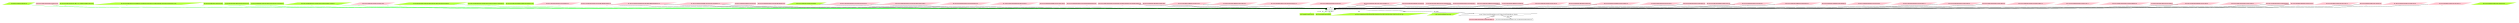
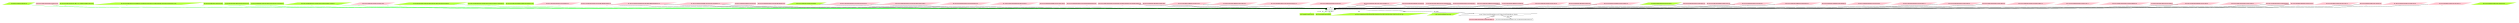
  digraph {
    fontname="Roboto Condensed"
    rankdir=TB
    node [color=pink fontname="Roboto Condensed" shape=parallelogram style=filled]
    edge [arrowhead=odot color=black fontname="Roboto Condensed" style=dotted]
    n1 [color=greenyellow label="path: /Windows/System32/CoreMessaging.dll"]
    n2 [color=black label="exe_name: null cmd: " shape=note style=solid]
    n3 [color=greenyellow label="path: /SystemRoot/System32/smss.exe" shape=note]
    n4 [color=greenyellow label="path: /Device/HarddiskVolume2/WINDOWS" shape=note]
    n5 [color=greenyellow label="path: /Device/HarddiskVolume2/USERS/ADMIN/APPDATA/ROAMING/MOZILLA/FIREFOX/PROFILES/LXKEHH21.DEFAULT/PLACES.SQLITE-WAL"]
    n6 [color=greenyellow label="path: /Device/HarddiskVolume2/Users/admin"]
    n7 [color=black label="exe_name: C:/Windows/System32/RuntimeBroker.exe cmd: C:/Windows/System32/RuntimeBroker.exe -Embedding" style=solid]
    n8 [label="path: /Device/HarddiskVolume2/Windows/System32/RuntimeBroker.exe" shape=note]
    n9 [color=black label="exe_name: C:/Program Files/mozilla/firefox/firefox.exe cmd: /\"C:/Program Files/mozilla/firefox/firefox.exe/\"" shape=note style=solid]
    n10 [label="path: /Device/HarddiskVolume2/Windows/System32/msvcrt.dll" shape=note]
    n11 [color=greenyellow label="path: /Device/HarddiskVolume2/$RECYCLE.BIN/S-1-5-21-231540947-922634896-4161786520-1004" shape=note]
    n12 [color=greenyellow label="path: /Device/HarddiskVolume2/Users/admin/AppData/Local/Packages/Microsoft.Windows.ContentDeliveryManager_cw5n1h2txyewy/Settings/settings.dat.LOG1"]
    n13 [color=greenyellow label="path: /Device/HarddiskVolume2/salt/bin/Lib/xml/etree" shape=note]
    n14 [color=greenyellow label="path: /Device/HarddiskVolume2/Windows/System32/smartscreen.exe" shape=note]
    n15 [color=greenyellow label="path: /Device/HarddiskVolume2/Program Files (x86)/Microsoft Office/Office15/1033/GRLEX.DLL" shape=note]
    n16 [color=greenyellow label="path: /Device/HarddiskVolume2/Users/admin/Documents/Documents/Documents/creatorship.rtf"]
    n17 [label="path: /Device/HarddiskVolume2/Windows/System32/devobj.dll"]
    n18 [color=greenyellow label="path: /Device/HarddiskVolume2/Program Files (x86)/Common Files/Microsoft Shared/OFFICE15/ADAL.DLL"]
    n19 [color=greenyellow label="path: /Device/HarddiskVolume2/Users/admin/Documents/Documents/Documents/Documents/bullan.rtf" shape=note]
    n20 [color=greenyellow label="path: /Device/HarddiskVolume2/WINDOWS/SYSTEM32/EN-US/WSCAPI.DLL.MUI" shape=note]
    n21 [label="path: /Device/HarddiskVolume2/Windows/System32/BrokerLib.dll"]
    n22 [label="path: /Device/HarddiskVolume2/Windows/System32/SebBackgroundManagerPolicy.dll" shape=note]
    n23 [label="path: /Device/HarddiskVolume2/WINDOWS/SYSTEM32/SMARTCARDBACKGROUNDPOLICY.DLL"]
    n24 [label="path: /Device/HarddiskVolume2/WINDOWS/system32/SystemEventsBrokerServer.dll"]
    n25 [label="path: /Device/HarddiskVolume2/Windows/System32/dab.dll" shape=note]
    n26 [label="path: /Device/HarddiskVolume2/Windows/System32/BackgroundMediaPolicy.dll" shape=note]
    n27 [fillcolor=greenyellow label="path: /Device/HarddiskVolume2/Windows/System32/bi.dll"]
    n28 [label="path: /Device/HarddiskVolume2/Windows/System32/ResourcePolicyServer.dll"]
    n29 [label="path: /Device/HarddiskVolume2/Windows/System32/OneCoreUAPCommonProxyStub.dll"]
    n30 [label="path: /Device/HarddiskVolume2/Windows/System32/ExecModelClient.dll"]
    n31 [label="path: /Device/HarddiskVolume2/WINDOWS/SYSTEM32/usermgrcli.dll"]
    n32 [label="path: /Device/HarddiskVolume2/WINDOWS/system32/coremessaging.dll" shape=note]
    n33 [label="path: /Device/HarddiskVolume2/Windows/System32/ACPBackgroundManagerPolicy.dll" shape=note]
    n34 [label="path: /Device/HarddiskVolume2/Windows/System32/Windows.Networking.BackgroundTransfer.BackgroundManagerPolicy.dll" shape=note]
    n35 [label="path: /Device/HarddiskVolume2/WINDOWS/SYSTEM32/bcrypt.dll" shape=note]
    n36 [label="path: /Device/HarddiskVolume2/WINDOWS/system32/rsaenh.dll"]
    n37 [label="path: /Device/HarddiskVolume2/WINDOWS/system32/CRYPTSP.dll"]
    n38 [label="path: /Device/HarddiskVolume2/Windows/System32/PsmServiceExtHost.dll"]
    n39 [label="path: /Device/HarddiskVolume2/Windows/System32/tdh.dll"]
    n40 [label="path: /Device/HarddiskVolume2/Windows/System32/twinapi.appcore.dll"]
    n41 [label="path: /Device/HarddiskVolume2/WINDOWS/system32/gpapi.dll" shape=note]
    n42 [label="path: /Device/HarddiskVolume2/Windows/System32/EventAggregation.dll" shape=note]
    n43 [label="path: /Device/HarddiskVolume2/Windows/System32/umpoext.dll" shape=note]
    n44 [label="path: /Device/HarddiskVolume2/WINDOWS/SYSTEM32/WLDP.DLL" shape=note]
    n45 [label="path: /Device/HarddiskVolume2/WINDOWS/system32/bisrv.dll" shape=note]
    n46 [label="path: /Device/HarddiskVolume2/Windows/System32/sspicli.dll"]
    n47 [label="path: /Device/HarddiskVolume2/WINDOWS/SYSTEM32/HID.DLL" shape=note]
    n48 [label="path: /Device/HarddiskVolume2/WINDOWS/system32/CRYPTBASE.dll"]
-   n49 [label="path: /Device/HarddiskVolume2/Windows/System32/dxgi.dll"]
+   n49 [label="path: /Device/HarddiskVolume2/Windows/System32/dxgi.dll" fillcolor=greenyellow]
    n50 [label="path: /Device/HarddiskVolume2/Windows/System32/psmsrv.dll" shape=note]
    n51 [label="path: /Device/HarddiskVolume2/WINDOWS/SYSTEM32/ntmarta.dll" shape=note]
    n52 [label="path: /Device/HarddiskVolume2/Windows/System32/path.dll"]
    n53 [label="path: /Device/HarddiskVolume2/WINDOWS/SYSTEM32/MINTDH.DLL"]
    n54 [label="path: /Device/HarddiskVolume2/WINDOWS/SYSTEM32/kernelbase.dll" shape=note]
    n55 [label="path: /Device/HarddiskVolume2/Windows/System32/wintrust.dll"]
    n56 [label="path: /Device/HarddiskVolume2/Windows/System32/ucrtbase.dll"]
    n57 [label="path: /Device/HarddiskVolume2/Windows/System32/crypt32.dll"]
    n58 [label="path: /Device/HarddiskVolume2/Windows/System32/cfgmgr32.dll" shape=note]
    n59 [label="path: /Device/HarddiskVolume2/Windows/System32/kernel.appcore.dll"]
    n60 [label="path: /Device/HarddiskVolume2/Windows/System32/msasn1.dll"]
    n61 [label="path: /Device/HarddiskVolume2/Windows/System32/bcryptprimitives.dll"]
    n62 [label="path: /Device/HarddiskVolume2/Windows/System32/profapi.dll" shape=note]
    n63 [label="path: /Device/HarddiskVolume2/WINDOWS/system32/combase.dll"]
    n64 [label="path: /Device/HarddiskVolume2/Windows/System32/advapi32.dll"]
    n65 [label="path: /Device/HarddiskVolume2/Windows/System32/powrprof.dll" shape=note]
    n66 [label="path: /Device/HarddiskVolume2/WINDOWS/system32/oleaut32.dll" shape=note]
    n67 [label="path: /Device/HarddiskVolume2/Windows/System32/sechost.dll"]
    n68 [label="path: /Device/HarddiskVolume2/Windows/System32/rpcrt4.dll" shape=note]
    n69 [label="path: /Device/HarddiskVolume2/Windows/System32/kernel32.dll"]
    n70 [label="path: /Device/HarddiskVolume2/Windows/System32/clbcatq.dll"]
    n71 [color=greenyellow label="path: /Device/HarddiskVolume2/Windows/System32/dwmapi.dll"]
    n1 -> n2 [color=green label=READ style=bold]
    n2 -> n3 [arrowhead=vee color=green label=FILE_EXEC]
    n2 -> n4 [color=green label=WRITE]
    n2 -> n4 [color=green label=WRITE style=bold]
    n2 -> n4 [color=green label=WRITE]
    n2 -> n4 [color=green label=WRITE style=bold]
    n2 -> n5 [color=green label=WRITE]
    n2 -> n6 [arrowhead=vee color=green label=WRITE]
    n2 -> n7 [label=PROC_CREATE style=bold]
    n7 -> n8 [label=FILE_EXEC style=bold]
    n7 -> n9 [label=PROC_CREATE style=bold]
    n10 -> n2 [arrowhead=vee color=green label=READ style=bold]
    n10 -> n2 [label=READ]
    n11 -> n2 [arrowhead=vee color=green label=READ]
    n12 -> n2 [color=green label=READ]
    n13 -> n2 [arrowhead=vee color=green label=READ style=bold]
    n14 -> n2 [arrowhead=vee color=green label=READ style=bold]
    n15 -> n2 [color=green label=READ]
    n16 -> n2 [arrowhead=vee color=green label=READ style=bold]
    n17 -> n2 [arrowhead=vee color=green label=READ]
    n17 -> n2 [label=READ]
    n18 -> n2 [arrowhead=vee color=green label=READ style=bold]
    n19 -> n2 [color=green label=READ]
    n20 -> n2 [arrowhead=vee color=green label=READ]
    n21 -> n2 [arrowhead=vee label=READ]
    n22 -> n2 [arrowhead=vee label=READ style=bold]
    n23 -> n2 [label=READ style=bold]
    n24 -> n2 [label=READ style=bold]
    n25 -> n2 [label=READ]
    n26 -> n2 [label=READ]
    n27 -> n2 [label=READ style=bold]
    n28 -> n2 [label=READ style=bold]
    n29 -> n2 [label=READ]
    n30 -> n2 [arrowhead=vee label=READ]
    n31 -> n2 [arrowhead=vee label=READ]
    n32 -> n2 [arrowhead=vee label=READ]
    n33 -> n2 [label=READ]
    n34 -> n2 [label=READ style=bold]
    n35 -> n2 [arrowhead=vee label=READ style=bold]
    n36 -> n2 [label=READ style=bold]
    n37 -> n2 [arrowhead=vee label=READ]
    n38 -> n2 [arrowhead=vee label=READ]
    n39 -> n2 [arrowhead=vee label=READ]
    n40 -> n2 [arrowhead=vee label=READ style=bold]
    n41 -> n2 [label=READ style=bold]
    n42 -> n2 [label=READ]
    n43 -> n2 [arrowhead=vee label=READ style=bold]
    n44 -> n2 [label=READ]
    n45 -> n2 [label=READ style=bold]
    n46 -> n2 [arrowhead=vee label=READ style=bold]
    n47 -> n2 [arrowhead=vee label=READ]
    n48 -> n2 [label=READ style=bold]
    n49 -> n2 [arrowhead=vee label=READ]
    n50 -> n2 [label=READ style=bold]
    n51 -> n2 [arrowhead=vee label=READ]
    n52 -> n2 [label=READ style=bold]
    n53 -> n2 [arrowhead=vee label=READ style=bold]
    n54 -> n2 [label=READ]
    n55 -> n2 [arrowhead=vee label=READ]
    n56 -> n2 [arrowhead=vee label=READ]
    n57 -> n2 [arrowhead=vee label=READ style=bold]
    n58 -> n2 [arrowhead=vee label=READ style=bold]
    n59 -> n2 [arrowhead=vee label=READ]
    n60 -> n2 [label=READ]
    n61 -> n2 [arrowhead=vee label=READ]
    n62 -> n2 [label=READ]
    n63 -> n2 [label=READ style=bold]
    n64 -> n2 [arrowhead=vee label=READ]
    n65 -> n2 [label=READ style=bold]
    n66 -> n2 [arrowhead=vee label=READ style=bold]
    n67 -> n2 [arrowhead=vee label=READ]
    n68 -> n2 [label=READ style=bold]
    n69 -> n2 [arrowhead=vee label=READ]
    n70 -> n2 [label=READ style=bold]
    n71 -> n2 [arrowhead=vee color=green label=READ]
  }
